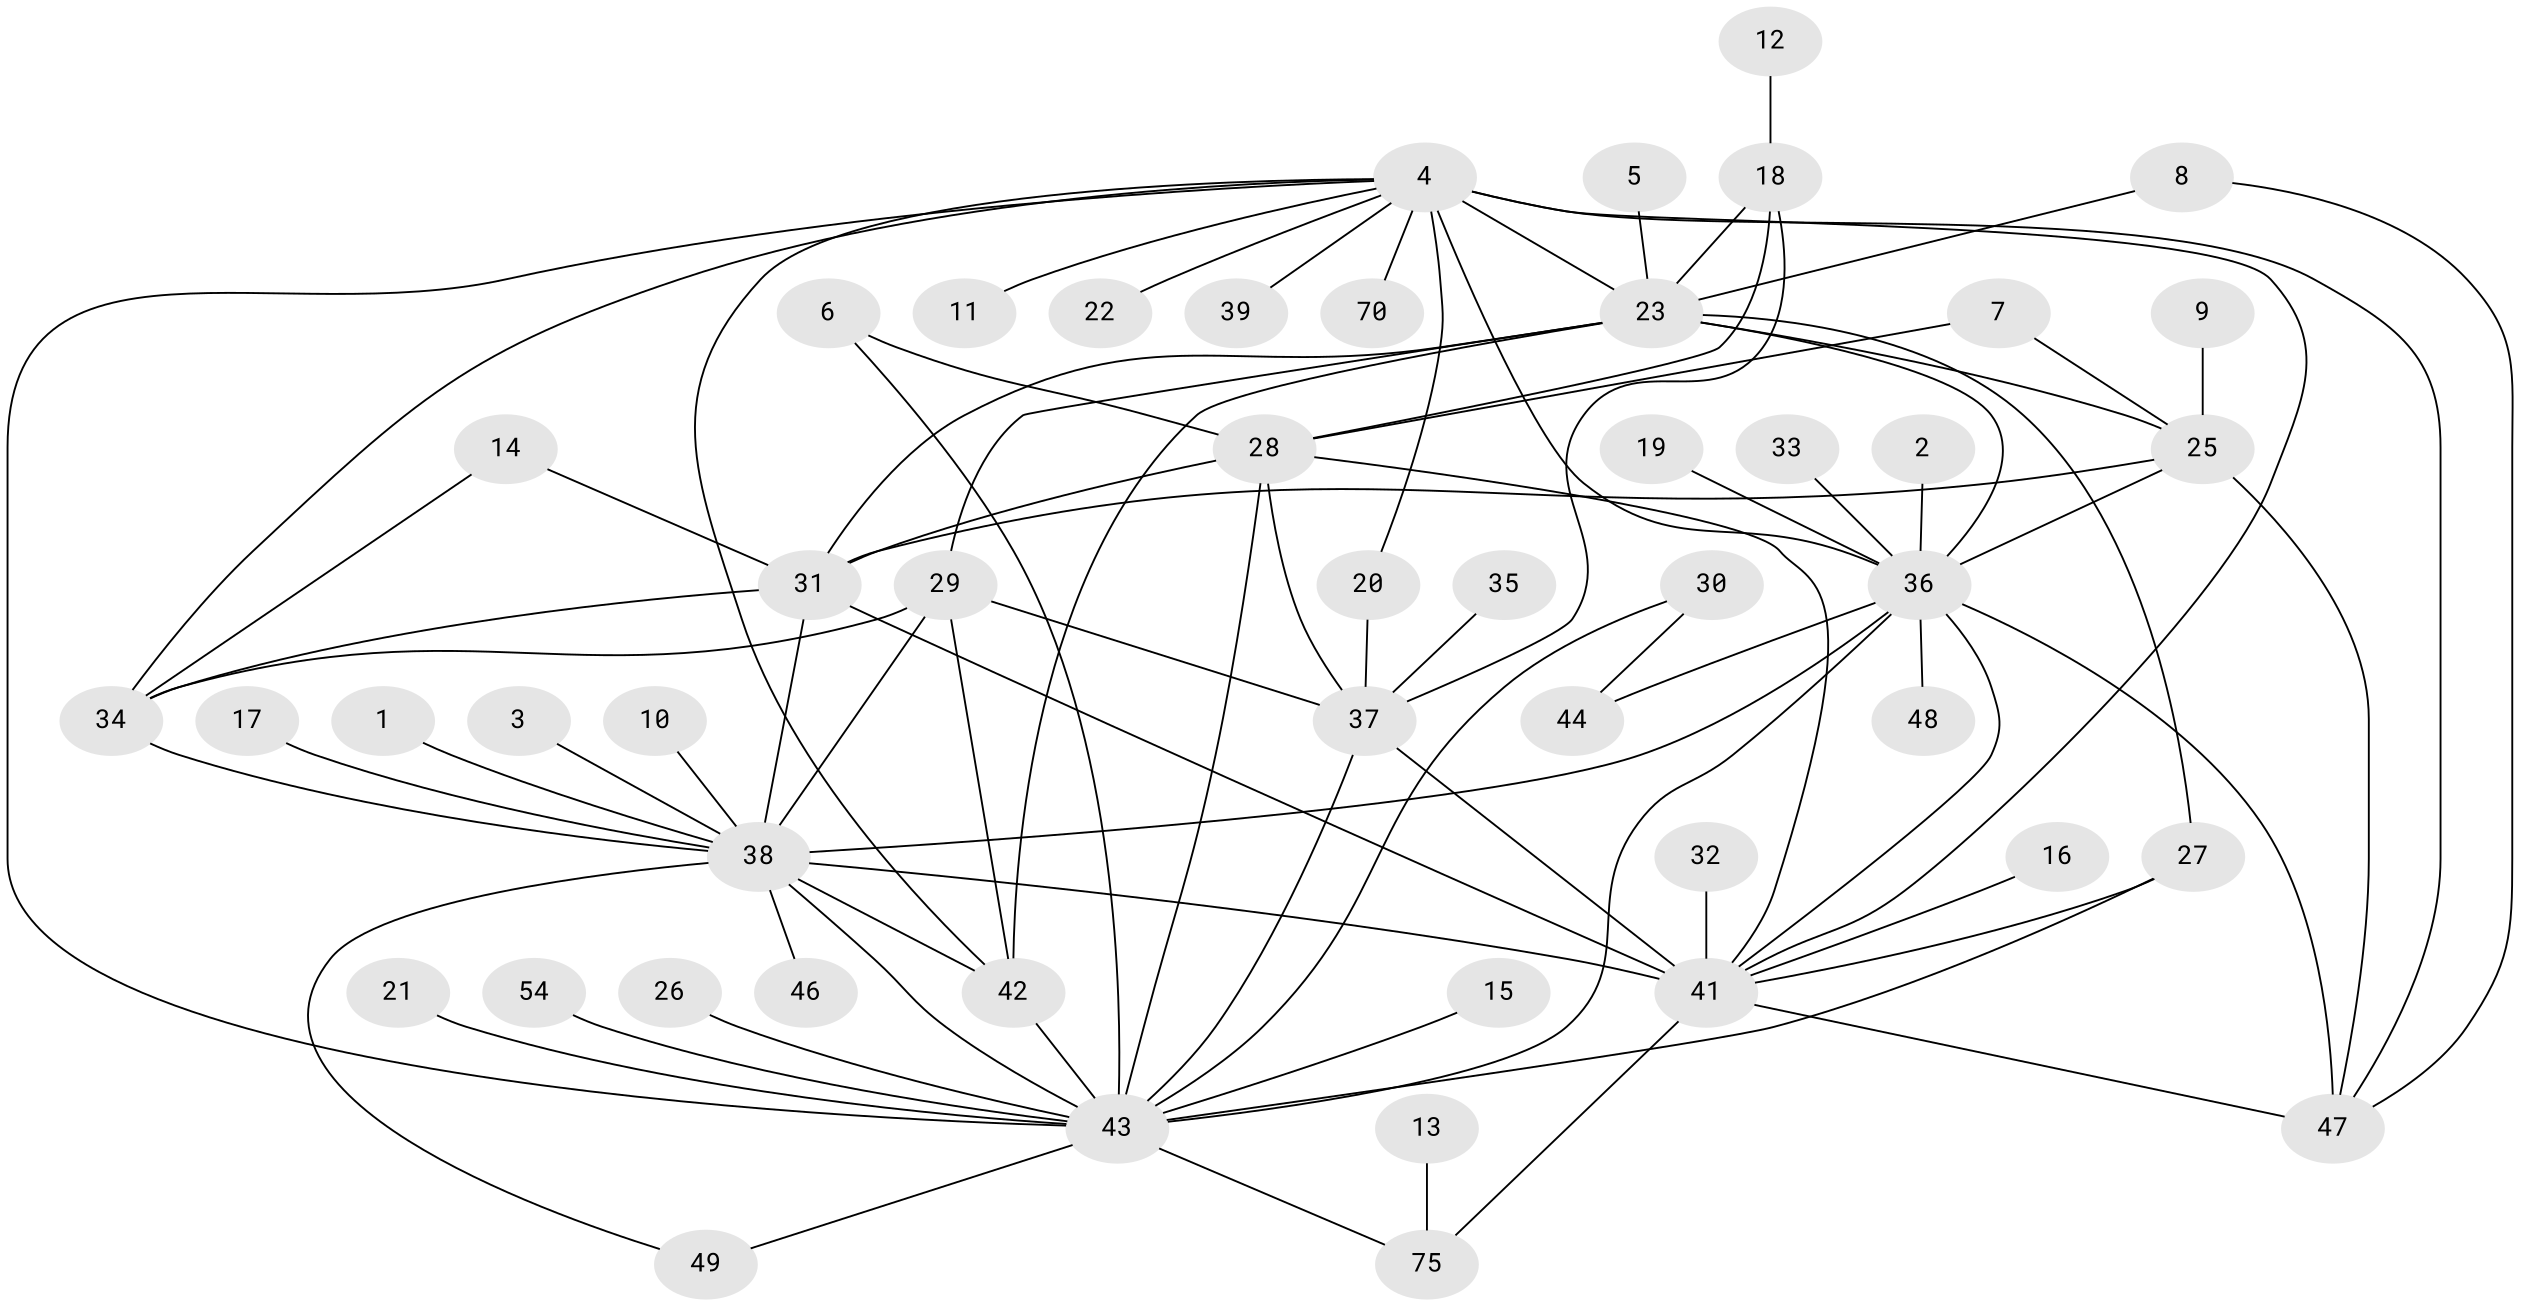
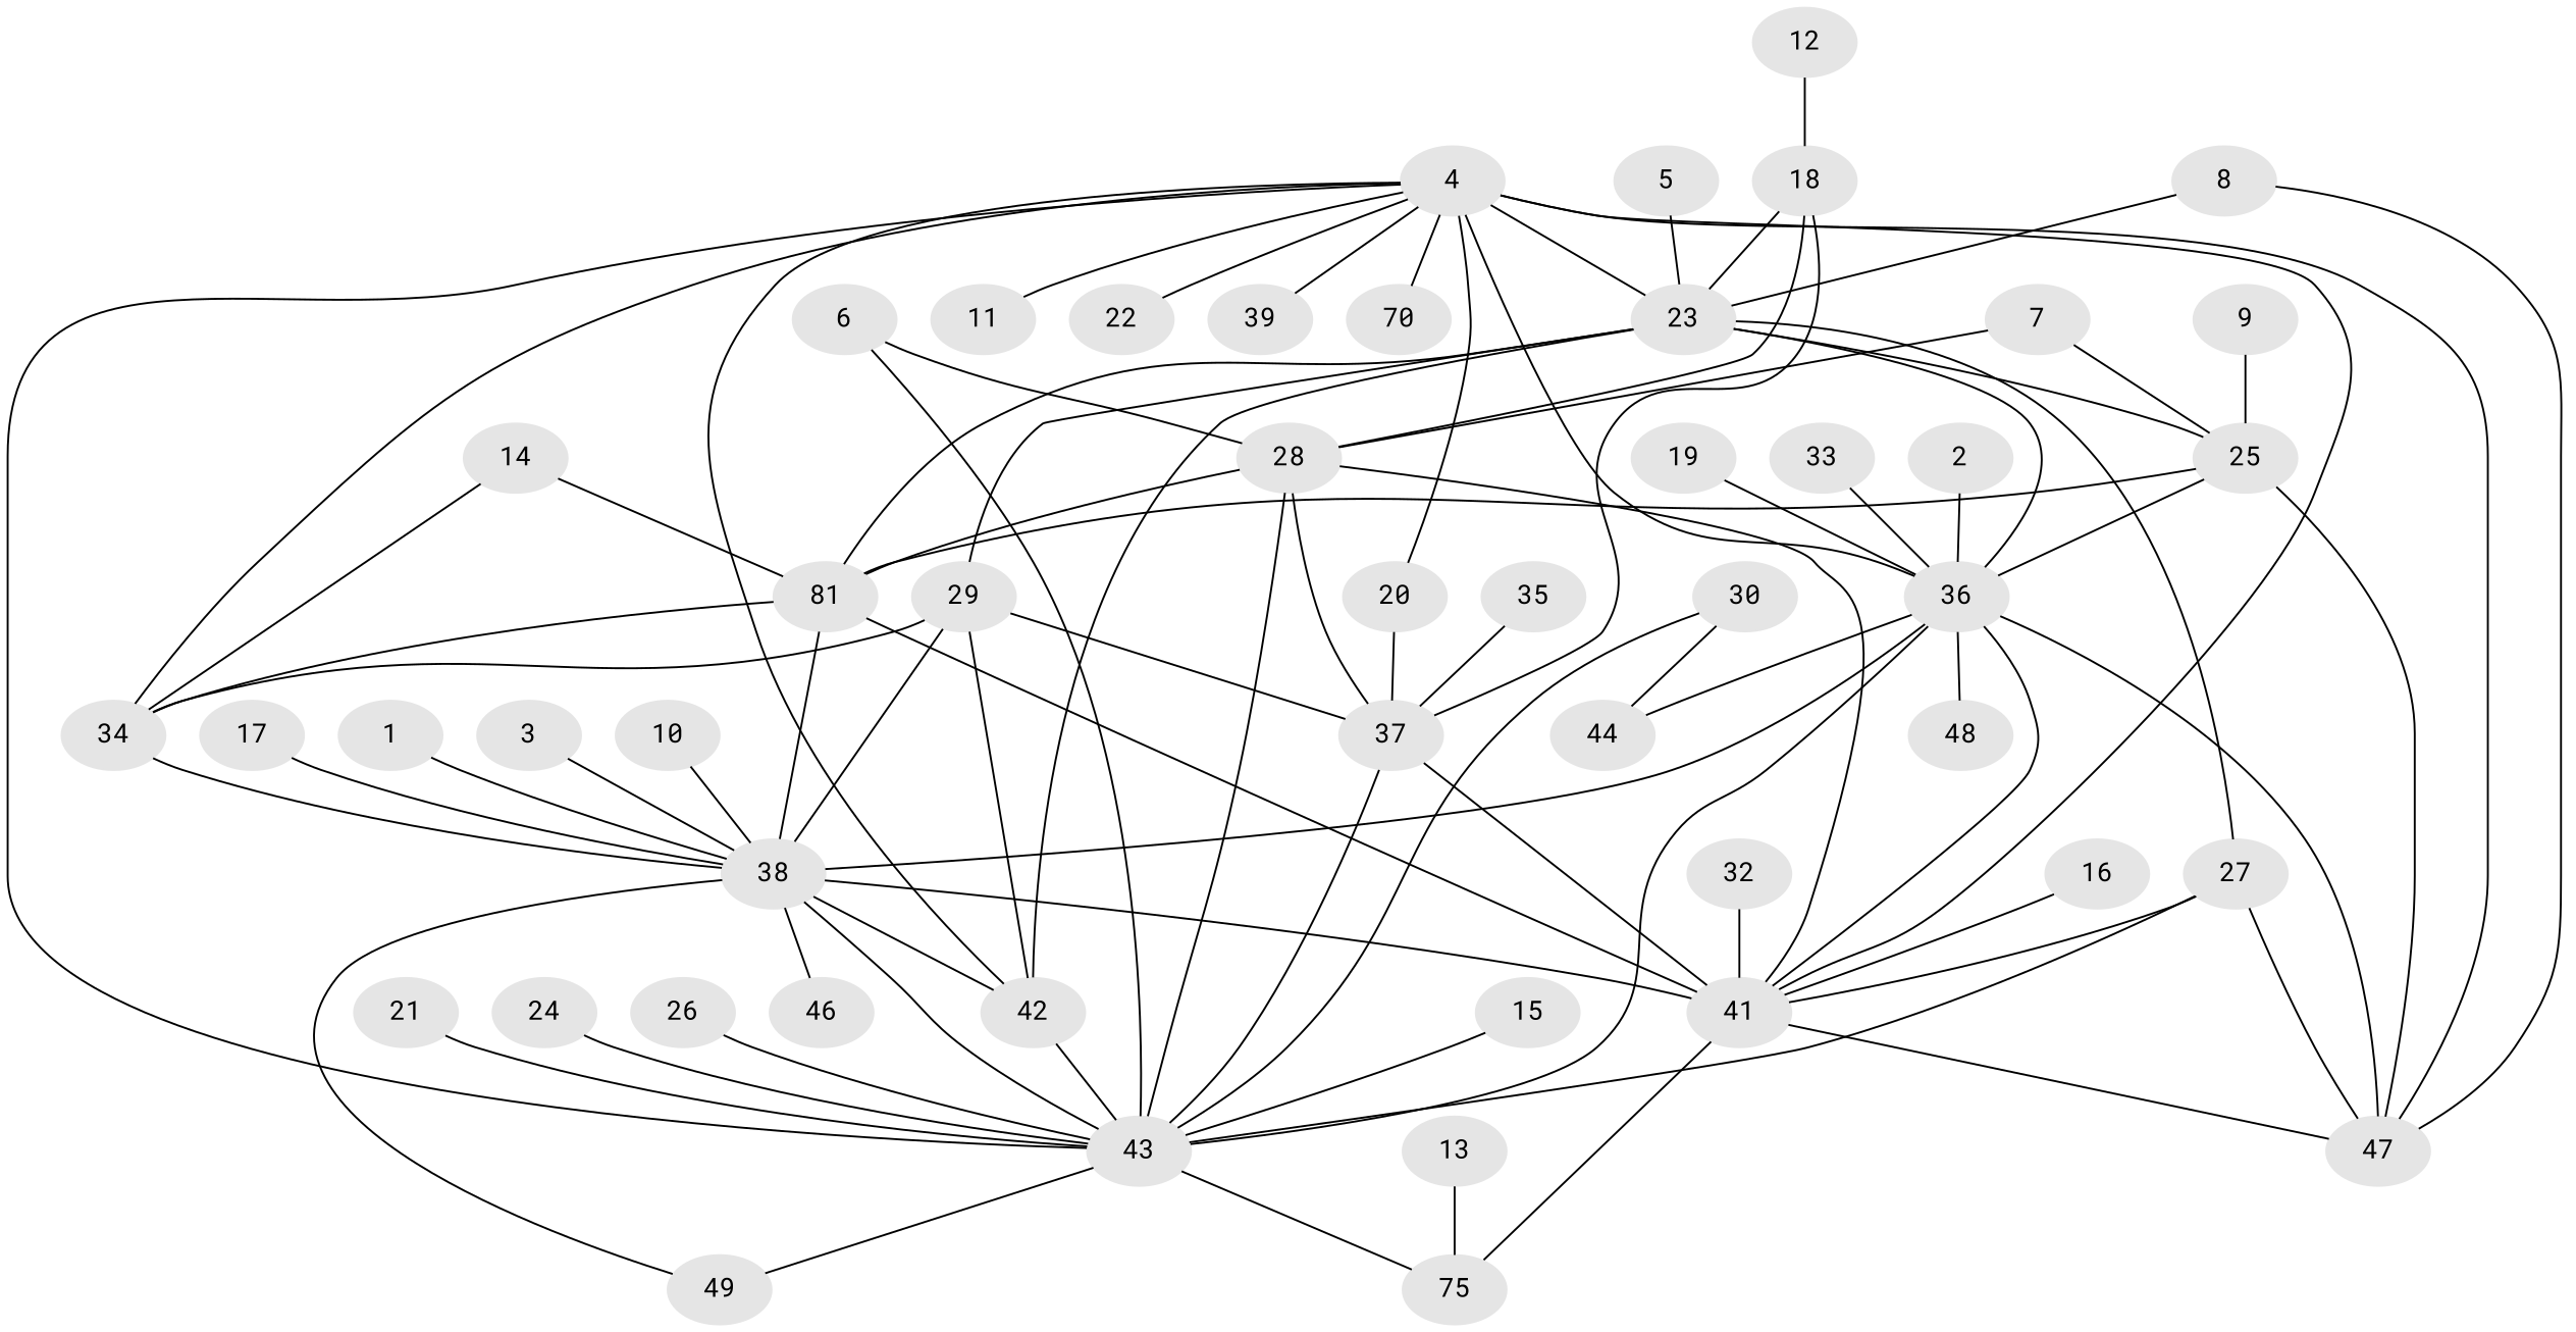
  graph {
    fontname="Roboto Mono"
    node [color=gray90 fontname="Roboto Mono" style=filled]
    edge [fontname="Roboto Mono" weight=1.0]
    1
    38
    41
    42
    43
    46
    49
    2
    36
    47
    44
    48
    3
    4
    11
    20
    22
    23
    34
    39
    n21 [label=70]
    37
    25
-   31
+   31 [label=81]
    27
    29
    n27 [label=75]
    5
    6
    28
    7
    8
    9
    10
    12
    18
    13
    14
    15
    16
    17
    19
    21
-   24 [label=54]
+   24
    26
    30
    32
    33
    35
    1 -- 38
    38 -- 41
    38 -- 42
    38 -- 43
    38 -- 46
    38 -- 49
    41 -- 47
    41 -- n27
    42 -- 43
    43 -- 49
    43 -- n27
    2 -- 36
    36 -- 38
    36 -- 41
    36 -- 43
    36 -- 47
    36 -- 44
    36 -- 48
    3 -- 38
    4 -- 41
    4 -- 42
    4 -- 43
    4 -- 36 [weight=3.0]
    4 -- 47
    4 -- 11
    4 -- 20
    4 -- 22
    4 -- 23
    4 -- 34
    4 -- 39
    4 -- n21
    20 -- 37
    23 -- 42
    23 -- 36
    23 -- 25
    23 -- 31
    23 -- 27
    23 -- 29
    34 -- 38
    37 -- 41
    37 -- 43
    25 -- 36
    25 -- 47
    25 -- 31
    31 -- 38
    31 -- 41 [weight=3.0]
    31 -- 34
    27 -- 41
    27 -- 43
+   27 -- 47
    29 -- 38
    29 -- 42
    29 -- 34
    29 -- 37
    5 -- 23
    6 -- 43
    6 -- 28
    28 -- 41
    28 -- 43
    28 -- 37
    28 -- 31
    7 -- 25
    7 -- 28
    8 -- 47
    8 -- 23
    9 -- 25
    10 -- 38
    12 -- 18
    18 -- 23
    18 -- 37
    18 -- 28
    13 -- n27
    14 -- 34
    14 -- 31
    15 -- 43
    16 -- 41
    17 -- 38
    19 -- 36
    21 -- 43
    24 -- 43
    26 -- 43
    30 -- 43
    30 -- 44
    32 -- 41
    33 -- 36
    35 -- 37
  }
